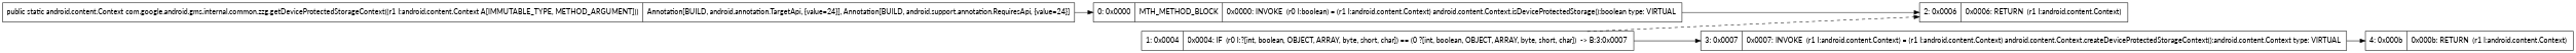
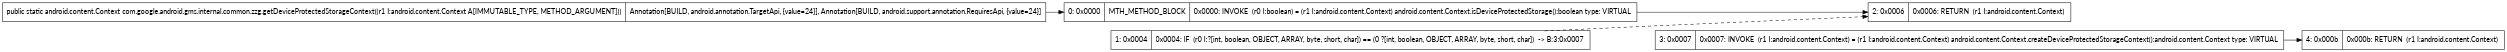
  digraph {
    fontname=Lato
    rankdir=LR
    node [fontname=Lato shape=record]
    edge [fontname=Lato]
    n1 [label="{0\:\ 0x0000|MTH_METHOD_BLOCK\l|0x0000: INVOKE  (r0 I:boolean) = (r1 I:android.content.Context) android.content.Context.isDeviceProtectedStorage():boolean type: VIRTUAL \l}"]
    n2 [label="{2\:\ 0x0006|0x0006: RETURN  (r1 I:android.content.Context) \l}"]
    n3 [label="{1\:\ 0x0004|0x0004: IF  (r0 I:?[int, boolean, OBJECT, ARRAY, byte, short, char]) == (0 ?[int, boolean, OBJECT, ARRAY, byte, short, char])  \-\> B:3:0x0007 \l}"]
    n4 [label="{3\:\ 0x0007|0x0007: INVOKE  (r1 I:android.content.Context) = (r1 I:android.content.Context) android.content.Context.createDeviceProtectedStorageContext():android.content.Context type: VIRTUAL \l}"]
    n5 [label="{4\:\ 0x000b|0x000b: RETURN  (r1 I:android.content.Context) \l}"]
    n6 [label="{public static android.content.Context com.google.android.gms.internal.common.zzg.getDeviceProtectedStorageContext((r1 I:android.content.Context A[IMMUTABLE_TYPE, METHOD_ARGUMENT]))  | Annotation[BUILD, android.annotation.TargetApi, \{value=24\}], Annotation[BUILD, android.support.annotation.RequiresApi, \{value=24\}]\l}"]
    n1 -> n2
    n3 -> n2 [style=dashed]
-   n3 -> n4
    n4 -> n5
    n6 -> n1
  }
